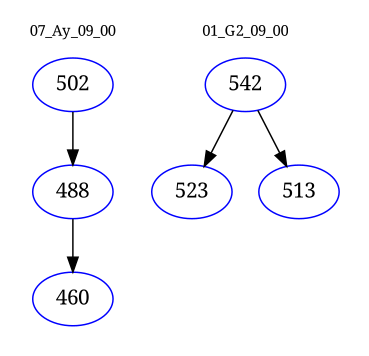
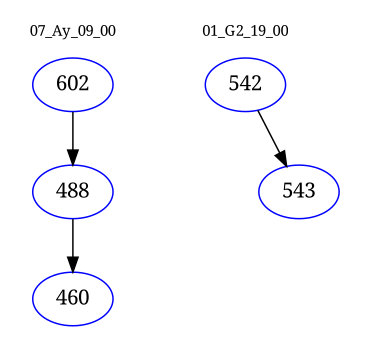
  digraph {
    fontname="Noto Serif"
    node [color=blue fontname="Noto Serif"]
    edge [color=black fontname="Noto Serif"]
    n1 [label=488]
    n2 [label=460]
-   n3 [label=502]
+   n3 [label=602]
    n4 [label=542]
-   n5 [label=523]
-   n6 [label=513]
+   n6 [label=543]
    subgraph cluster_1 {
      color=white
      fontsize=10
      label="07_Ay_09_00"
      n1
      n2
      n3
    }
    subgraph cluster_2 {
      color=white
      fontsize=10
-     label="01_G2_09_00"
+     label="01_G2_19_00"
      n4
-     n5
      n6
    }
    n1 -> n2
    n3 -> n1
-   n4 -> n5
    n4 -> n6
  }
